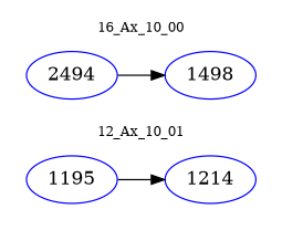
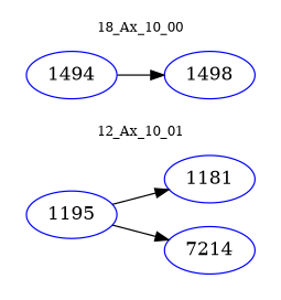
  digraph {
    rankdir=LR
    node [color=blue]
    edge [color=black]
    n1 [label=1195]
-   n2 [label=1214]
-   n4 [label=2494]
+   n2 [label=7214]
+   n3 [label=1181]
+   n4 [label=1494]
    n5 [label=1498]
    subgraph cluster_1 {
      color=white
      fontsize=10
      label="12_Ax_10_01"
      n1
      n2
+     n3
    }
    subgraph cluster_2 {
      color=white
      fontsize=10
-     label="16_Ax_10_00"
+     label="18_Ax_10_00"
      n4
      n5
    }
    n1 -> n2
+   n1 -> n3
    n4 -> n5
  }
